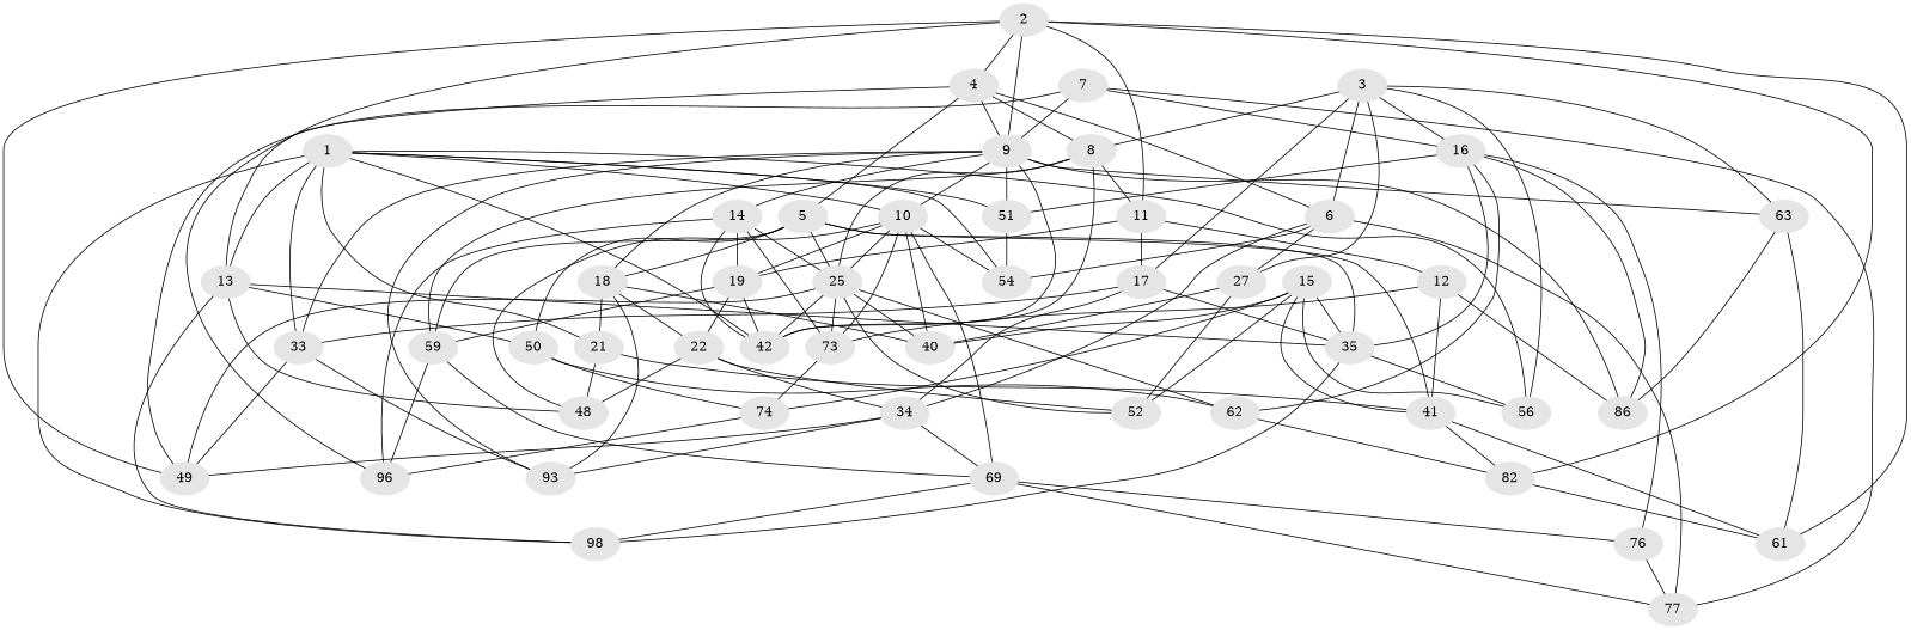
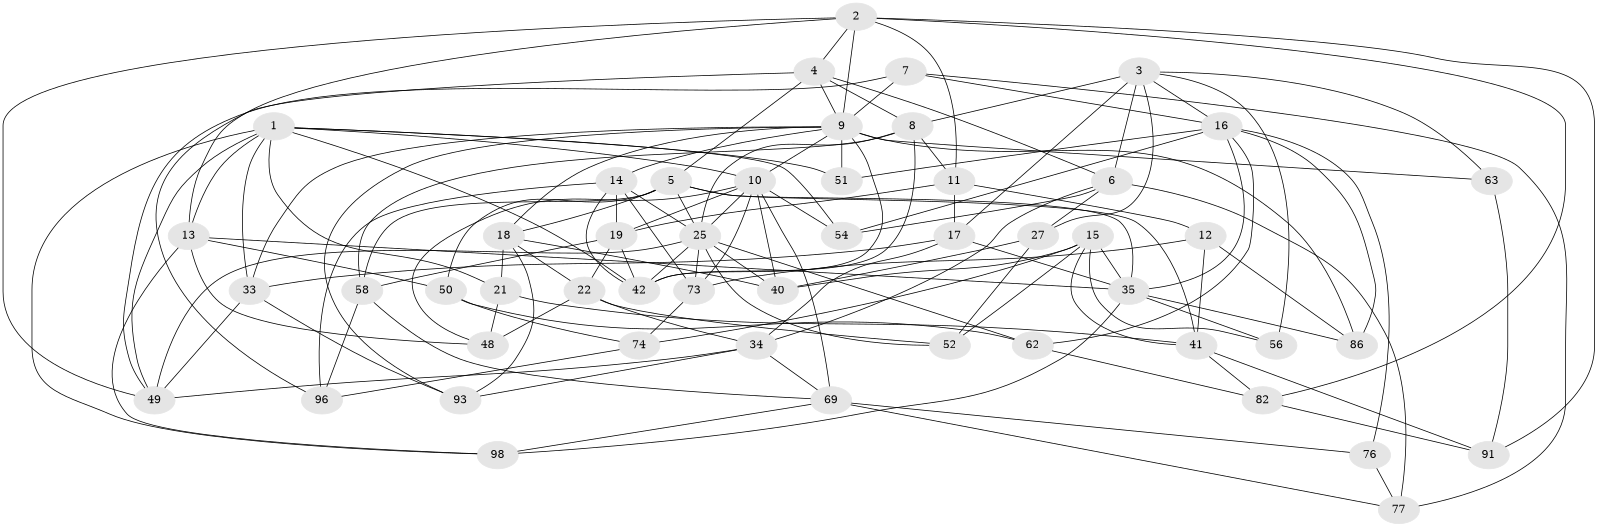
  graph {
    node [color=gray90 style=filled]
    1 [super="+59+32+26"]
    10 [super="+64+55+44"]
    13 [super="+83+85"]
    21
    33 [super="+95"]
    42 [super="+61+46"]
    49 [super="+81"]
    51
    54
    98
    25 [super="+92+57"]
    19 [super="+70"]
    40 [super="+97"]
    48
    69 [super="+100"]
    73 [super="+75"]
    35 [super="+38+53"]
    50
    41 [super="+78"]
    93
    2 [super="+43+45"]
    4 [super="+39"]
    9 [super="+36+37"]
    11 [super="+31"]
    82
-   91 [label=61]
+   91
    6 [super="+30"]
    8 [super="+60"]
    5 [super="+28"]
    96
    63
    18 [super="+20+88+71"]
    14 [super="+23"]
    86
    17 [super="+65"]
    12
    3 [super="+29+47+66"]
    16 [super="+80"]
    27
    56
    34 [super="+72"]
    77
-   58 [super="+67" label=59]
+   58 [super="+67"]
    62
    76
    52
    22 [super="+89"]
    74
    7
    15 [super="+24"]
    1 -- 10
    1 -- 13
    1 -- 21
    1 -- 33
    1 -- 42
-   1 -- 56
+   1 -- 49
    1 -- 51
    1 -- 54
    1 -- 98
    10 -- 54
    10 -- 25
    10 -- 19
    10 -- 40
    10 -- 48
    10 -- 69
    10 -- 73 [weight=2]
    13 -- 98
    13 -- 48
    13 -- 35 [weight=2]
    13 -- 50
    21 -- 48
    21 -- 41
    33 -- 49
    33 -- 93
    25 -- 42
    25 -- 49
    25 -- 40
    25 -- 73
    25 -- 62
    25 -- 52
    19 -- 42
    19 -- 58
    19 -- 22
    69 -- 98
    69 -- 77
    69 -- 76
    73 -- 74
    35 -- 98
    35 -- 56
    50 -- 62
    50 -- 74
    41 -- 82
    41 -- 91
    2 -- 13
    2 -- 49
    2 -- 4
    2 -- 9 [weight=2]
    2 -- 11
    2 -- 82
    2 -- 91
    4 -- 9
    4 -- 6
    4 -- 8
    4 -- 5
    4 -- 96
    9 -- 10
    9 -- 33
    9 -- 42
    9 -- 51 [weight=2]
    9 -- 93
    9 -- 63
    9 -- 18
    9 -- 14
    9 -- 86
    11 -- 19
    11 -- 17
    11 -- 12
    82 -- 91
    6 -- 54
    6 -- 27
    6 -- 34
    6 -- 77
    8 -- 42
    8 -- 25
    8 -- 11 [weight=2]
    8 -- 58 [weight=2]
    5 -- 25
    5 -- 35
    5 -- 50
    5 -- 41
    5 -- 18
    5 -- 58
    63 -- 91
-   63 -- 86
+   35 -- 86
    18 -- 21
    18 -- 40 [weight=2]
    18 -- 93
    18 -- 22 [weight=2]
    14 -- 42
    14 -- 25
    14 -- 19
    14 -- 73
    14 -- 96
    17 -- 33 [weight=2]
    17 -- 35
    17 -- 34
    12 -- 73
    12 -- 41
    12 -- 86
    3 -- 6
    3 -- 8 [weight=3]
    3 -- 63
    3 -- 17
    3 -- 16
    3 -- 27
    3 -- 56 [weight=2]
    16 -- 51
-   51 -- 54
+   16 -- 54
    16 -- 35
    16 -- 86
    16 -- 62
    16 -- 76
    27 -- 40
    27 -- 52
    34 -- 49
    34 -- 69
    34 -- 93
    58 -- 69
    58 -- 96
    62 -- 82
    76 -- 77
    22 -- 48
    22 -- 34
    22 -- 52
    74 -- 96
    7 -- 49
    7 -- 9
    7 -- 16
    7 -- 77
    15 -- 40
    15 -- 35
    15 -- 41
    15 -- 56
    15 -- 52
    15 -- 74
  }
